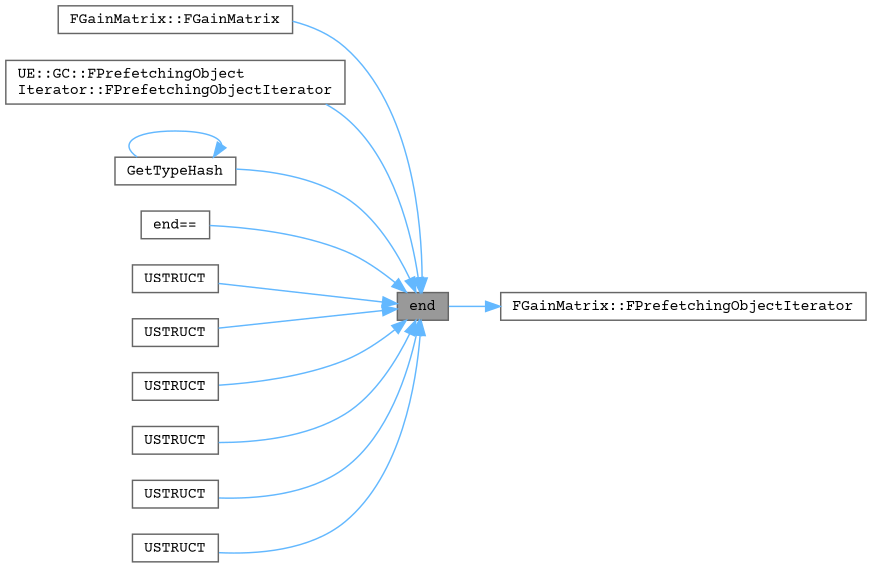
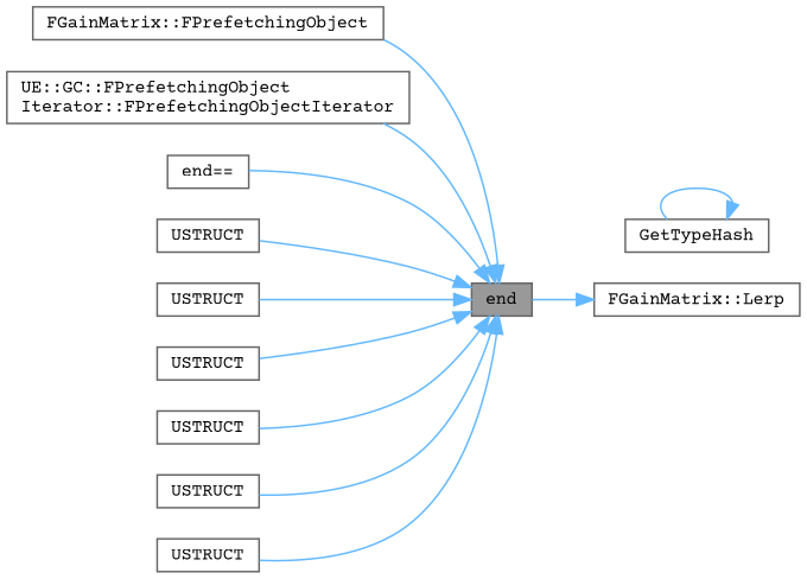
  digraph {
    fontname="Courier Prime"
    rankdir=RL
    node [color=grey40 fillcolor=white fontname="Courier Prime" fontsize=10 shape=box style=filled]
    edge [color=steelblue1 dir=back fontname="Courier Prime" fontsize=10 labelfontname=Helvetica labelfontsize=10 style=solid]
    n1 [color=gray40 fillcolor=grey60 fontcolor=black height=0.2 label=end width=0.4]
-   n2 [height=0.2 label="FGainMatrix::FGainMatrix" width=0.4]
+   n2 [height=0.2 label="FGainMatrix::FPrefetchingObject" width=0.4]
    n3 [height=0.2 label="UE::GC::FPrefetchingObject\lIterator::FPrefetchingObjectIterator" width=0.4]
    n4 [height=0.2 label=GetTypeHash width=0.4]
    n5 [height=0.2 label="end==" width=0.4]
    n6 [height=0.2 label=USTRUCT width=0.4]
    n7 [height=0.2 label=USTRUCT width=0.4]
    n8 [height=0.2 label=USTRUCT width=0.4]
    n9 [height=0.2 label=USTRUCT width=0.4]
    n10 [height=0.2 label=USTRUCT width=0.4]
    n11 [height=0.2 label=USTRUCT width=0.4]
-   n12 [height=0.2 label="FGainMatrix::FPrefetchingObjectIterator" width=0.4]
+   n12 [height=0.2 label="FGainMatrix::Lerp" width=0.4]
    n1 -> n2
    n1 -> n3
-   n1 -> n4
    n1 -> n5
    n1 -> n6
    n1 -> n7
    n1 -> n8
    n1 -> n9
    n1 -> n10
    n1 -> n11
    n4 -> n4
    n12 -> n1
  }
